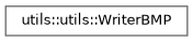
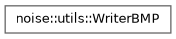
  digraph {
    rankdir=TB
-   n1 [color=gray40 fillcolor=white fontname=Helvetica fontsize=10 height=0.2 label="utils::utils::WriterBMP" shape=record style=filled width=0.4]
+   n1 [color=gray40 fillcolor=white fontname=Helvetica fontsize=10 height=0.2 label="noise::utils::WriterBMP" shape=record style=filled width=0.4]
  }
